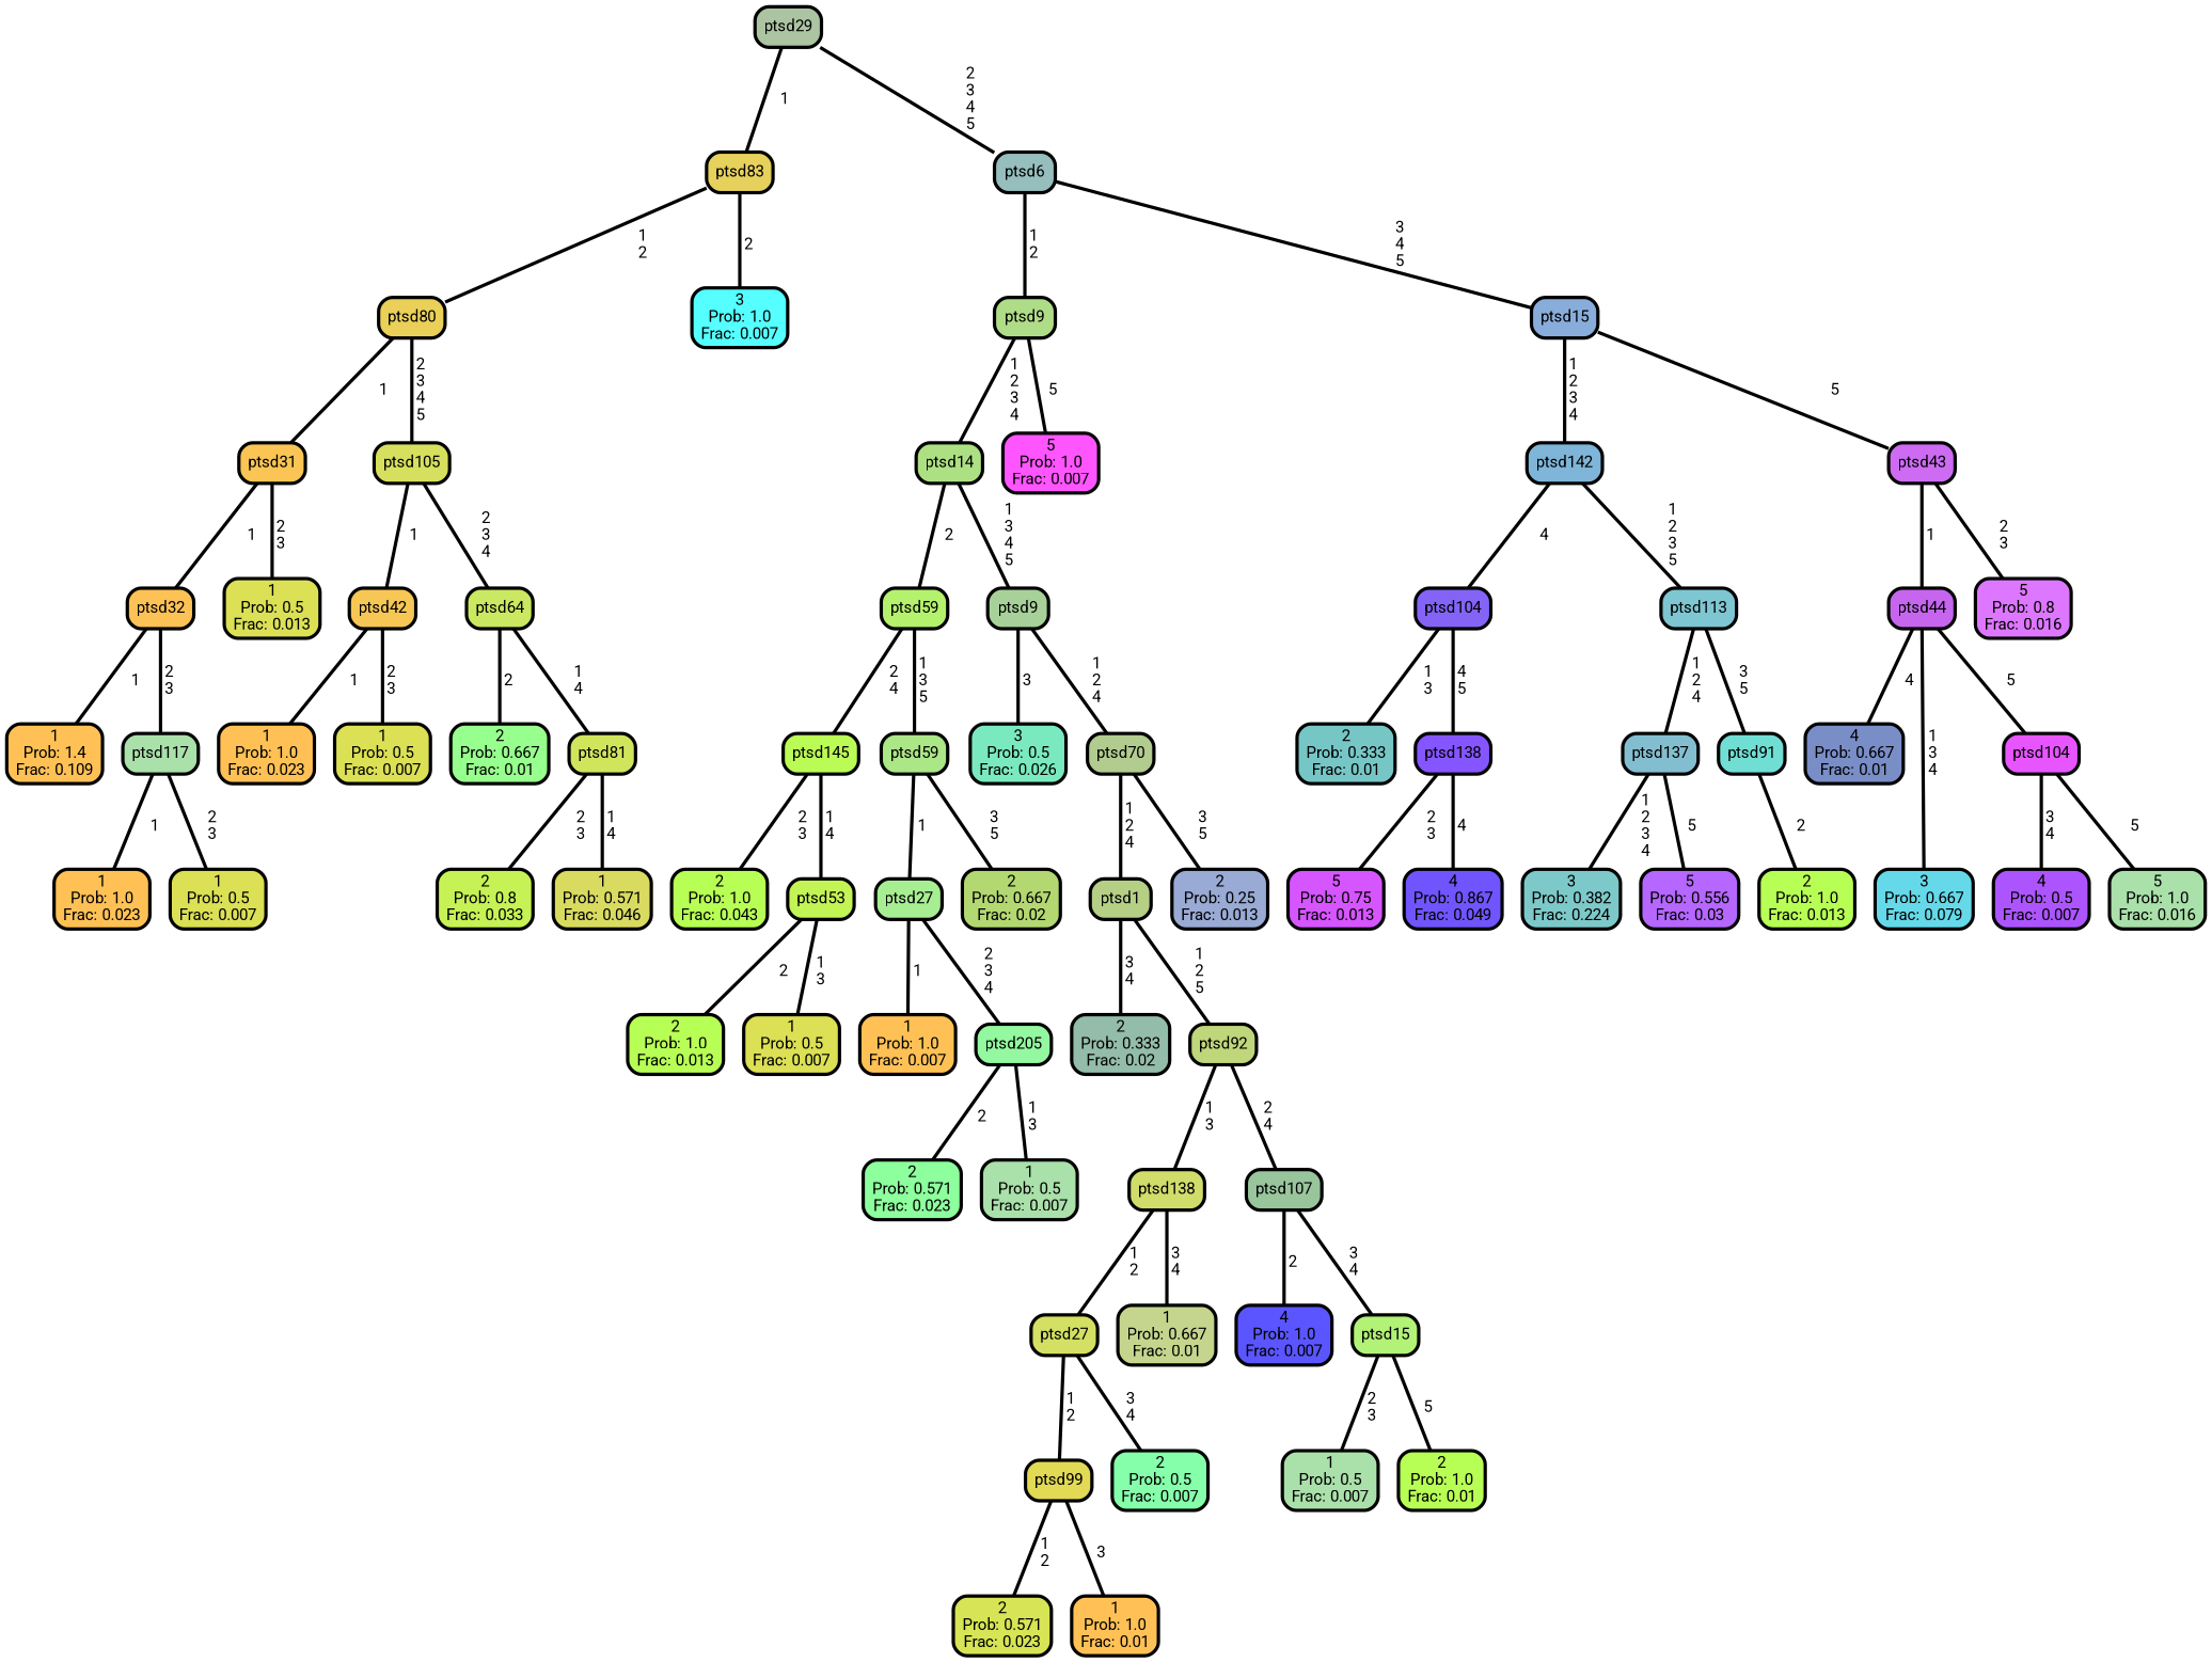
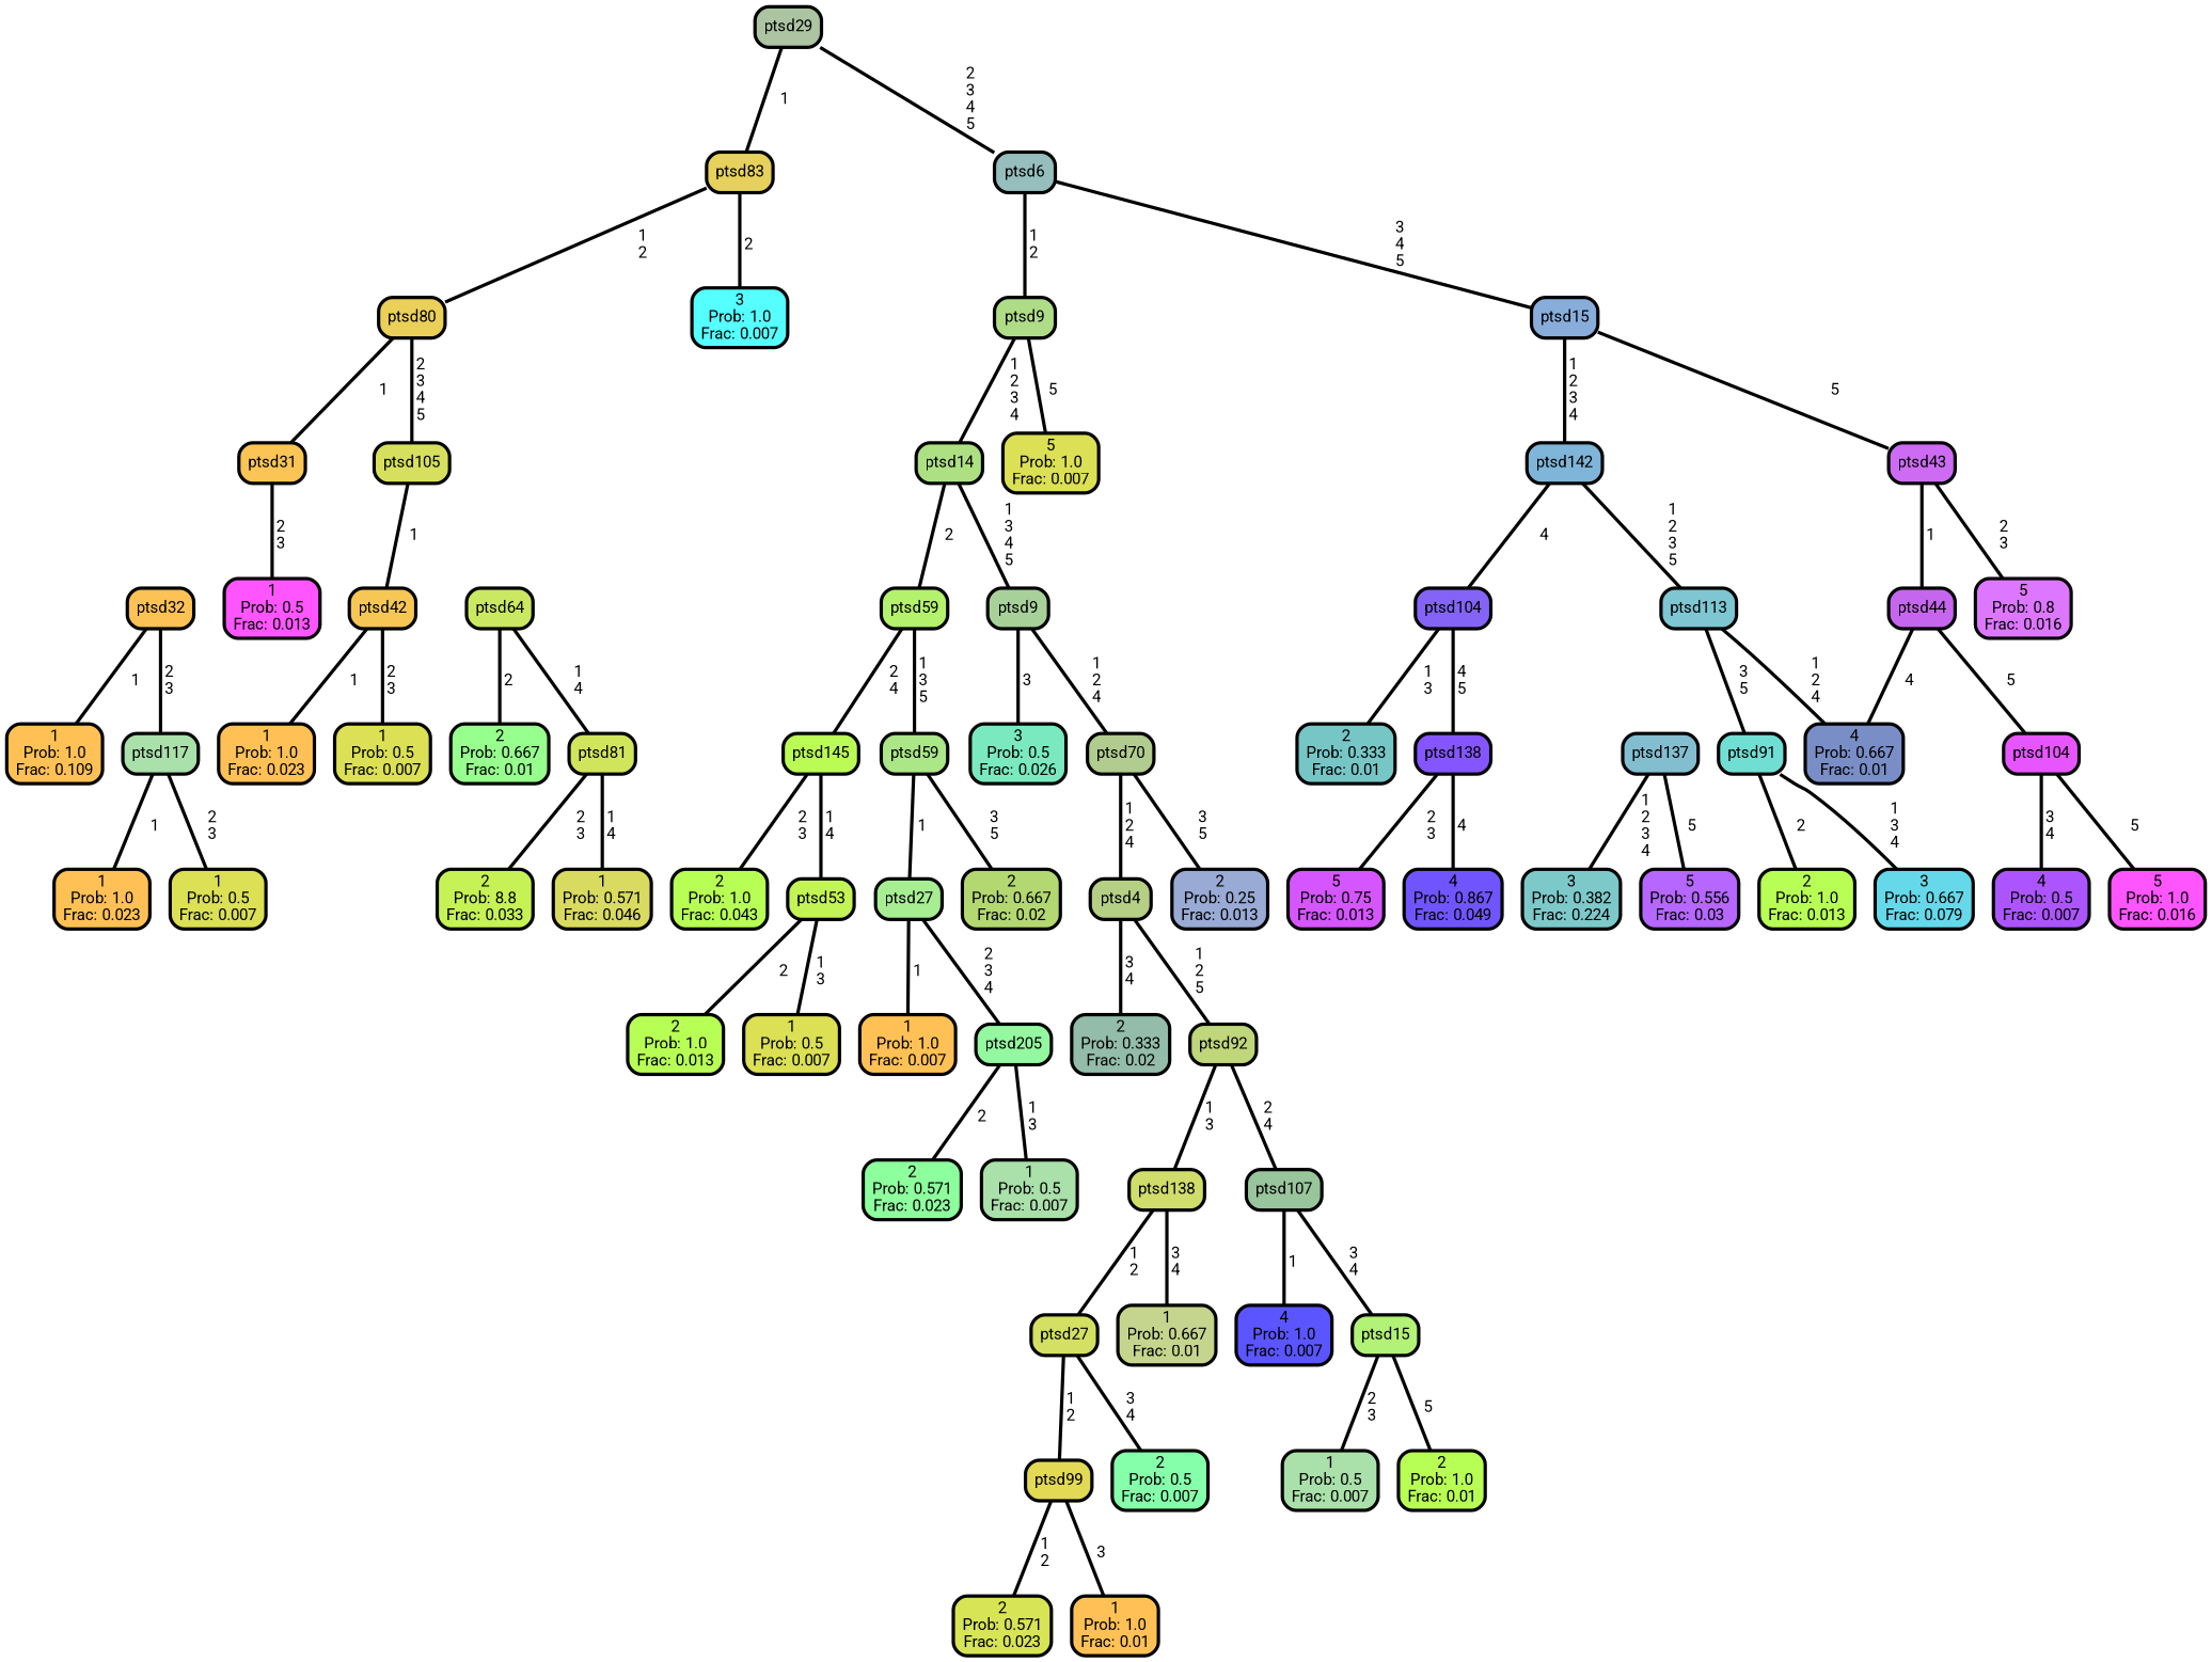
  graph {
    fontname=Roboto
    ranksep="0 equally"
    splines=straight
    node [color=black fillcolor="#ffc155" fontcolor=black fontname=Roboto penwidth=3 shape=box style="filled, rounded"]
    edge [color=black fontname=Roboto penwidth=3]
-   n1 [label="1\nProb: 1.4\nFrac: 0.109"]
+   n1 [label="1\nProb: 1.0\nFrac: 0.109"]
    n2 [fillcolor="#fdc255" label=ptsd32]
    n3 [fillcolor="#aae0aa" label=ptsd117]
    n4 [label="1\nProb: 1.0\nFrac: 0.023"]
    n5 [fillcolor="#dbe055" label="1\nProb: 0.5\nFrac: 0.007"]
    n6 [fillcolor="#fac555" label=ptsd31]
-   n7 [fillcolor="#dbe055" label="1\nProb: 0.5\nFrac: 0.013"]
+   n7 [fillcolor="#ff55ff" label="1\nProb: 0.5\nFrac: 0.013"]
    n8 [fillcolor="#ead059" label=ptsd80]
    n9 [fillcolor="#d6e05e" label=ptsd105]
    n10 [fillcolor="#f7c755" label=ptsd42]
    n11 [fillcolor="#cae861" label=ptsd64]
    n12 [label="1\nProb: 1.0\nFrac: 0.023"]
    n13 [fillcolor="#dbe055" label="1\nProb: 0.5\nFrac: 0.007"]
    n14 [fillcolor="#97ff8d" label="2\nProb: 0.667\nFrac: 0.01"]
    n15 [fillcolor="#d1e55c" label=ptsd81]
-   n16 [fillcolor="#c6f255" label="2\nProb: 0.8\nFrac: 0.033"]
+   n16 [fillcolor="#c6f255" label="2\nProb: 8.8\nFrac: 0.033"]
    n17 [fillcolor="#d9db61" label="1\nProb: 0.571\nFrac: 0.046"]
    n18 [fillcolor="#e6d15d" label=ptsd83]
    n19 [fillcolor="#55ffff" label="3\nProb: 1.0\nFrac: 0.007"]
    n20 [fillcolor="#acc4a2" label=ptsd29]
    n21 [fillcolor="#95bebd" label=ptsd6]
    n22 [fillcolor="#afdd87" label=ptsd9]
    n23 [fillcolor="#88addb" label=ptsd15]
    n24 [fillcolor="#b8ff55" label="2\nProb: 1.0\nFrac: 0.043"]
    n25 [fillcolor="#bbfb55" label=ptsd145]
    n26 [fillcolor="#c3f455" label=ptsd53]
    n27 [fillcolor="#b8ff55" label="2\nProb: 1.0\nFrac: 0.013"]
    n28 [fillcolor="#dbe055" label="1\nProb: 0.5\nFrac: 0.007"]
    n29 [fillcolor="#b4f16c" label=ptsd59]
    n30 [fillcolor="#abe687" label=ptsd59]
    n31 [fillcolor="#a7ee92" label=ptsd27]
    n32 [fillcolor="#b4d871" label="2\nProb: 0.667\nFrac: 0.02"]
    n33 [label="1\nProb: 1.0\nFrac: 0.007"]
    n34 [fillcolor="#93f8a0" label=ptsd205]
    n35 [fillcolor="#8dff9d" label="2\nProb: 0.571\nFrac: 0.023"]
    n36 [fillcolor="#aae0aa" label="1\nProb: 0.5\nFrac: 0.007"]
    n37 [fillcolor="#ade083" label=ptsd14]
    n38 [fillcolor="#a7d199" label=ptsd9]
    n39 [fillcolor="#7ae9bf" label="3\nProb: 0.5\nFrac: 0.026"]
    n40 [fillcolor="#b2cb8f" label=ptsd70]
-   n41 [fillcolor="#b5d085" label=ptsd1]
+   n41 [fillcolor="#b5d085" label=ptsd4]
    n42 [fillcolor="#99aad4" label="2\nProb: 0.25\nFrac: 0.013"]
    n43 [fillcolor="#94bcaa" label="2\nProb: 0.333\nFrac: 0.02"]
    n44 [fillcolor="#bfd67b" label=ptsd92]
    n45 [fillcolor="#d0dd6b" label=ptsd138]
    n46 [fillcolor="#99c59d" label=ptsd107]
    n47 [fillcolor="#d6e455" label="2\nProb: 0.571\nFrac: 0.023"]
    n48 [fillcolor="#e2d955" label=ptsd99]
    n49 [label="1\nProb: 1.0\nFrac: 0.01"]
    n50 [fillcolor="#d3e063" label=ptsd27]
    n51 [fillcolor="#86ffaa" label="2\nProb: 0.5\nFrac: 0.007"]
    n52 [fillcolor="#c6d58d" label="1\nProb: 0.667\nFrac: 0.01"]
    n53 [fillcolor="#5a55ff" label="4\nProb: 1.0\nFrac: 0.007"]
    n54 [fillcolor="#b2f277" label=ptsd15]
    n55 [fillcolor="#aae0aa" label="1\nProb: 0.5\nFrac: 0.007"]
    n56 [fillcolor="#b8ff55" label="2\nProb: 1.0\nFrac: 0.01"]
-   n57 [fillcolor="#ff55ff" label="5\nProb: 1.0\nFrac: 0.007"]
+   n57 [fillcolor="#dbe055" label="5\nProb: 1.0\nFrac: 0.007"]
    n58 [fillcolor="#7fb5d8" label=ptsd142]
    n59 [fillcolor="#cd6bf3" label=ptsd43]
    n60 [fillcolor="#77c6c6" label="2\nProb: 0.333\nFrac: 0.01"]
    n61 [fillcolor="#8364f7" label=ptsd104]
    n62 [fillcolor="#8555ff" label=ptsd138]
    n63 [fillcolor="#d555ff" label="5\nProb: 0.75\nFrac: 0.013"]
    n64 [fillcolor="#7055ff" label="4\nProb: 0.867\nFrac: 0.049"]
    n65 [fillcolor="#7ec6d1" label=ptsd113]
    n66 [fillcolor="#83bed0" label=ptsd137]
    n67 [fillcolor="#71ded4" label=ptsd91]
    n68 [fillcolor="#7dc9ca" label="3\nProb: 0.382\nFrac: 0.224"]
    n69 [fillcolor="#b567ff" label="5\nProb: 0.556\nFrac: 0.03"]
    n70 [fillcolor="#b8ff55" label="2\nProb: 1.0\nFrac: 0.013"]
    n71 [fillcolor="#65d9e9" label="3\nProb: 0.667\nFrac: 0.079"]
    n72 [fillcolor="#c666ee" label=ptsd44]
    n73 [fillcolor="#dd77ff" label="5\nProb: 0.8\nFrac: 0.016"]
    n74 [fillcolor="#798dc6" label="4\nProb: 0.667\nFrac: 0.01"]
    n75 [fillcolor="#e755ff" label=ptsd104]
    n76 [fillcolor="#ac55ff" label="4\nProb: 0.5\nFrac: 0.007"]
-   n77 [fillcolor="#aae0aa" label="5\nProb: 1.0\nFrac: 0.016"]
+   n77 [fillcolor="#ff55ff" label="5\nProb: 1.0\nFrac: 0.016"]
    subgraph sub_1 {
      rank=same
    }
    n2 -- n1 [label=" 1"]
    n2 -- n3 [label=" 2\n 3"]
    n3 -- n4 [label=" 1"]
    n3 -- n5 [label=" 2\n 3"]
-   n6 -- n2 [label=" 1"]
    n6 -- n7 [label=" 2\n 3"]
    n8 -- n6 [label=" 1"]
    n8 -- n9 [label=" 2\n 3\n 4\n 5"]
    n9 -- n10 [label=" 1"]
-   n9 -- n11 [label=" 2\n 3\n 4"]
    n10 -- n12 [label=" 1"]
    n10 -- n13 [label=" 2\n 3"]
    n11 -- n14 [label=" 2"]
    n11 -- n15 [label=" 1\n 4"]
    n15 -- n16 [label=" 2\n 3"]
    n15 -- n17 [label=" 1\n 4"]
    n18 -- n8 [label=" 1\n 2"]
    n18 -- n19 [label=" 2"]
    n20 -- n18 [label=" 1"]
    n20 -- n21 [label=" 2\n 3\n 4\n 5"]
    n21 -- n22 [label=" 1\n 2"]
    n21 -- n23 [label=" 3\n 4\n 5"]
    n22 -- n37 [label=" 1\n 2\n 3\n 4"]
    n22 -- n57 [label=" 5"]
    n23 -- n58 [label=" 1\n 2\n 3\n 4"]
    n23 -- n59 [label=" 5"]
    n25 -- n24 [label=" 2\n 3"]
    n25 -- n26 [label=" 1\n 4"]
    n26 -- n27 [label=" 2"]
    n26 -- n28 [label=" 1\n 3"]
    n29 -- n25 [label=" 2\n 4"]
    n29 -- n30 [label=" 1\n 3\n 5"]
    n30 -- n31 [label=" 1"]
    n30 -- n32 [label=" 3\n 5"]
    n31 -- n33 [label=" 1"]
    n31 -- n34 [label=" 2\n 3\n 4"]
    n34 -- n35 [label=" 2"]
    n34 -- n36 [label=" 1\n 3"]
    n37 -- n29 [label=" 2"]
    n37 -- n38 [label=" 1\n 3\n 4\n 5"]
    n38 -- n39 [label=" 3"]
    n38 -- n40 [label=" 1\n 2\n 4"]
    n40 -- n41 [label=" 1\n 2\n 4"]
    n40 -- n42 [label=" 3\n 5"]
    n41 -- n43 [label=" 3\n 4"]
    n41 -- n44 [label=" 1\n 2\n 5"]
    n44 -- n45 [label=" 1\n 3"]
    n44 -- n46 [label=" 2\n 4"]
    n45 -- n50 [label=" 1\n 2"]
    n45 -- n52 [label=" 3\n 4"]
-   n46 -- n53 [label=" 2"]
+   n46 -- n53 [label=" 1"]
    n46 -- n54 [label=" 3\n 4"]
    n48 -- n47 [label=" 1\n 2"]
    n48 -- n49 [label=" 3"]
    n50 -- n48 [label=" 1\n 2"]
    n50 -- n51 [label=" 3\n 4"]
    n54 -- n55 [label=" 2\n 3"]
    n54 -- n56 [label=" 5"]
    n58 -- n61 [label=" 4"]
    n58 -- n65 [label=" 1\n 2\n 3\n 5"]
    n59 -- n72 [label=" 1"]
    n59 -- n73 [label=" 2\n 3"]
    n61 -- n60 [label=" 1\n 3"]
    n61 -- n62 [label=" 4\n 5"]
    n62 -- n63 [label=" 2\n 3"]
    n62 -- n64 [label=" 4"]
-   n65 -- n66 [label=" 1\n 2\n 4"]
+   n65 -- n74 [label=" 1\n 2\n 4"]
    n65 -- n67 [label=" 3\n 5"]
    n66 -- n68 [label=" 1\n 2\n 3\n 4"]
    n66 -- n69 [label=" 5"]
    n67 -- n70 [label=" 2"]
-   n72 -- n71 [label=" 1\n 3\n 4"]
+   n67 -- n71 [label=" 1\n 3\n 4"]
    n72 -- n74 [label=" 4"]
    n72 -- n75 [label=" 5"]
    n75 -- n76 [label=" 3\n 4"]
    n75 -- n77 [label=" 5"]
  }
